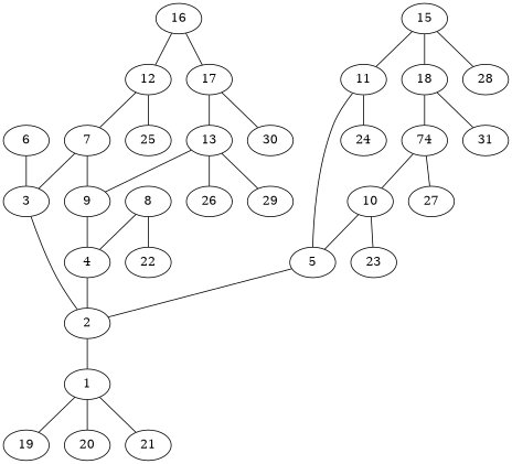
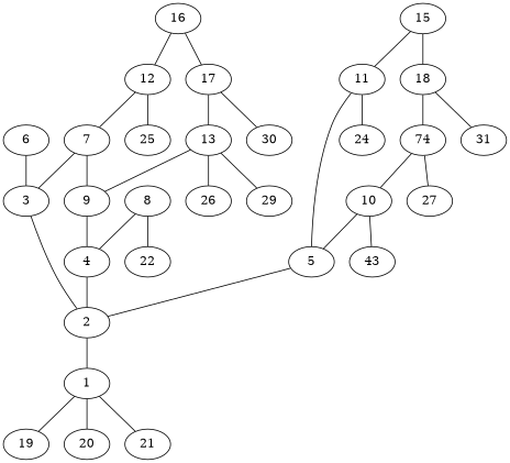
  graph {
    node [chem=C]
    edge [valence=1]
    19 [chem=H]
    1
    20 [chem=H]
    21 [chem=H]
    2
    3
    4 [chem=N]
    5
    6 [chem=O]
    7
    9
    8 [chem=O]
    22 [chem=H]
    10
-   23 [chem=H]
+   23 [chem=H label=43]
    11
    24 [chem=H]
    12
    25 [chem=H]
    13
    26 [chem=H]
    29 [chem=H]
    n23 [label=74]
    27 [chem=H]
    15
    18
-   28 [chem=H]
    31 [chem=H]
    16
    17
    30 [chem=H]
    1 -- 19
    1 -- 20
    1 -- 21
    2 -- 1
    3 -- 2
    4 -- 2
    5 -- 2
    6 -- 3 [valence=2]
    7 -- 3
    7 -- 9
    9 -- 4
    8 -- 4
    8 -- 22
    10 -- 5 [valence=2]
    10 -- 23
    11 -- 5
    11 -- 24
    12 -- 7 [valence=2]
    12 -- 25
    13 -- 9 [valence=2]
    13 -- 26
    13 -- 29
    n23 -- 10
    n23 -- 27
    15 -- 11 [valence=2]
    15 -- 18
-   15 -- 28
    18 -- n23 [valence=2]
    18 -- 31
    16 -- 12
    16 -- 17 [valence=2]
    17 -- 13
    17 -- 30
  }
